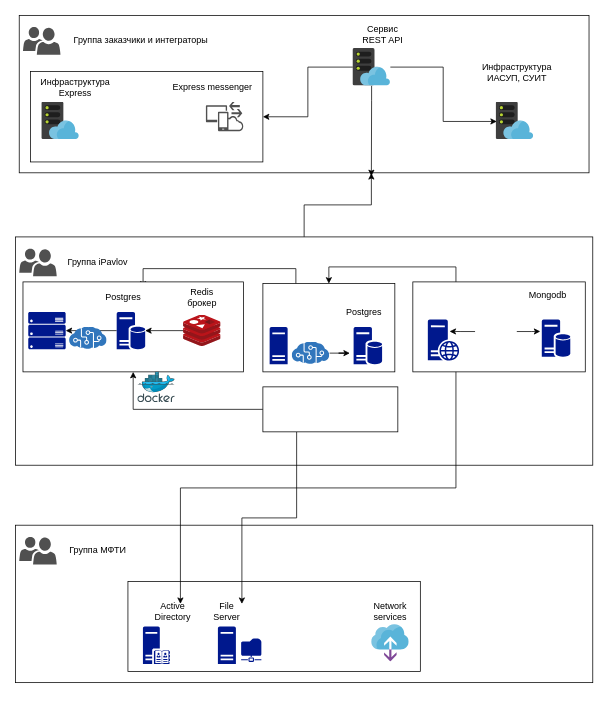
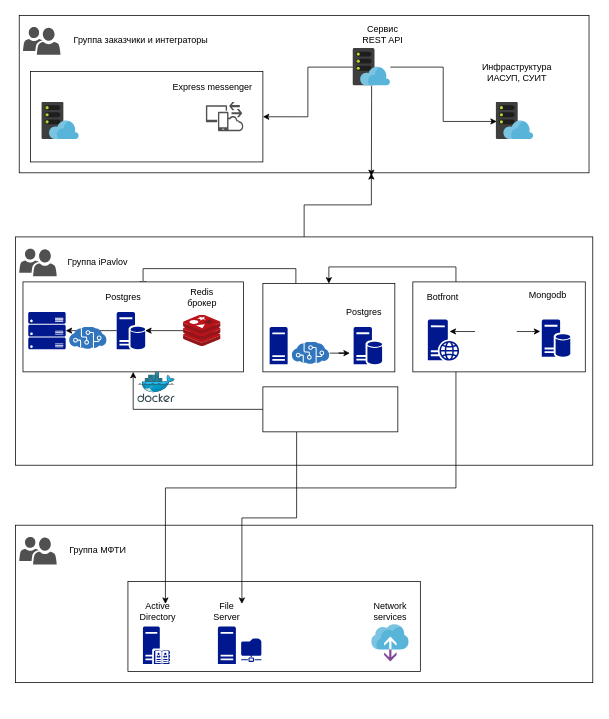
  <mxCell id="0" />
  <mxCell id="1" parent="0" />
  <mxCell id="2" value="" style="rounded=0;whiteSpace=wrap;html=1;" parent="1" vertex="1"><mxGeometry x="20" y="700" width="770" height="210" as="geometry" /></mxCell>
  <mxCell id="3" value="" style="pointerEvents=1;shadow=0;dashed=0;html=1;strokeColor=none;labelPosition=center;verticalLabelPosition=bottom;verticalAlign=top;align=center;fillColor=#505050;shape=mxgraph.mscae.intune.user_group" parent="1" vertex="1"><mxGeometry x="25" y="715.5" width="50" height="37" as="geometry" /></mxCell>
  <mxCell id="4" value="Группа МФТИ" style="text;html=1;strokeColor=none;fillColor=none;align=center;verticalAlign=middle;whiteSpace=wrap;rounded=0;" parent="1" vertex="1"><mxGeometry x="50" y="724" width="160" height="20" as="geometry" /></mxCell>
  <mxCell id="5" style="edgeStyle=orthogonalEdgeStyle;rounded=0;orthogonalLoop=1;jettySize=auto;html=1;exitX=0.5;exitY=0;exitDx=0;exitDy=0;entryX=0.618;entryY=1.002;entryDx=0;entryDy=0;entryPerimeter=0;" parent="1" source="6" target="14" edge="1"><mxGeometry relative="1" as="geometry"><mxPoint x="500" y="225.5" as="targetPoint" /></mxGeometry></mxCell>
  <mxCell id="6" value="" style="rounded=0;whiteSpace=wrap;html=1;" parent="1" vertex="1"><mxGeometry x="20" y="315.5" width="770" height="304.5" as="geometry" /></mxCell>
  <mxCell id="7" value="" style="pointerEvents=1;shadow=0;dashed=0;html=1;strokeColor=none;labelPosition=center;verticalLabelPosition=bottom;verticalAlign=top;align=center;fillColor=#505050;shape=mxgraph.mscae.intune.user_group" parent="1" vertex="1"><mxGeometry x="25" y="331" width="50" height="37" as="geometry" /></mxCell>
  <mxCell id="8" value="Группа iPavlov" style="text;html=1;strokeColor=none;fillColor=none;align=center;verticalAlign=middle;whiteSpace=wrap;rounded=0;" parent="1" vertex="1"><mxGeometry x="50" y="339.5" width="160" height="20" as="geometry" /></mxCell>
  <mxCell id="9" style="edgeStyle=orthogonalEdgeStyle;rounded=0;orthogonalLoop=1;jettySize=auto;html=1;exitX=0.25;exitY=0;exitDx=0;exitDy=0;entryX=0.5;entryY=0;entryDx=0;entryDy=0;" parent="1" source="10" target="12" edge="1"><mxGeometry relative="1" as="geometry" /></mxCell>
  <mxCell id="10" value="" style="rounded=0;whiteSpace=wrap;html=1;" parent="1" vertex="1"><mxGeometry x="550" y="375.5" width="230" height="120" as="geometry" /></mxCell>
  <mxCell id="11" style="edgeStyle=orthogonalEdgeStyle;rounded=0;orthogonalLoop=1;jettySize=auto;html=1;exitX=0.25;exitY=0;exitDx=0;exitDy=0;entryX=0.221;entryY=0.222;entryDx=0;entryDy=0;entryPerimeter=0;" parent="1" source="12" target="6" edge="1"><mxGeometry relative="1" as="geometry" /></mxCell>
  <mxCell id="12" value="" style="rounded=0;whiteSpace=wrap;html=1;" parent="1" vertex="1"><mxGeometry x="350" y="377.79" width="176" height="117.71" as="geometry" /></mxCell>
  <mxCell id="13" value="" style="rounded=0;whiteSpace=wrap;html=1;" parent="1" vertex="1"><mxGeometry x="30" y="375.5" width="294" height="120" as="geometry" /></mxCell>
  <mxCell id="14" value="" style="rounded=0;whiteSpace=wrap;html=1;" parent="1" vertex="1"><mxGeometry x="25" y="20" width="760" height="210" as="geometry" /></mxCell>
  <mxCell id="15" value="" style="aspect=fixed;pointerEvents=1;shadow=0;dashed=0;html=1;strokeColor=none;labelPosition=center;verticalLabelPosition=bottom;verticalAlign=top;align=center;fillColor=#00188D;shape=mxgraph.mscae.enterprise.web_server" parent="1" vertex="1"><mxGeometry x="570" y="425.5" width="41.8" height="55" as="geometry" /></mxCell>
  <mxCell id="16" value="" style="aspect=fixed;pointerEvents=1;shadow=0;dashed=0;html=1;strokeColor=none;labelPosition=center;verticalLabelPosition=bottom;verticalAlign=top;align=center;fillColor=#00188D;shape=mxgraph.azure.server_rack" parent="1" vertex="1"><mxGeometry x="37" y="415.5" width="50" height="50" as="geometry" /></mxCell>
  <mxCell id="17" style="edgeStyle=orthogonalEdgeStyle;rounded=0;orthogonalLoop=1;jettySize=auto;html=1;entryX=1;entryY=0.5;entryDx=0;entryDy=0;entryPerimeter=0;" parent="1" source="18" target="16" edge="1"><mxGeometry relative="1" as="geometry" /></mxCell>
  <mxCell id="18" value="" style="aspect=fixed;pointerEvents=1;shadow=0;dashed=0;html=1;strokeColor=none;labelPosition=center;verticalLabelPosition=bottom;verticalAlign=top;align=center;fillColor=#00188D;shape=mxgraph.mscae.enterprise.database_server" parent="1" vertex="1"><mxGeometry x="155" y="415.5" width="38" height="50" as="geometry" /></mxCell>
  <mxCell id="19" style="edgeStyle=orthogonalEdgeStyle;rounded=0;orthogonalLoop=1;jettySize=auto;html=1;entryX=1;entryY=0.5;entryDx=0;entryDy=0;entryPerimeter=0;" parent="1" source="20" target="18" edge="1"><mxGeometry relative="1" as="geometry" /></mxCell>
  <mxCell id="20" value="" style="aspect=fixed;html=1;points=[];align=center;image;fontSize=12;image=img/lib/mscae/Cache_Redis_Product.svg;" parent="1" vertex="1"><mxGeometry x="244" y="419.5" width="50" height="42" as="geometry" /></mxCell>
  <mxCell id="21" value="" style="pointerEvents=1;shadow=0;dashed=0;html=1;strokeColor=none;labelPosition=center;verticalLabelPosition=bottom;verticalAlign=top;align=center;fillColor=#505050;shape=mxgraph.mscae.intune.user_group" parent="1" vertex="1"><mxGeometry x="30" y="35.5" width="50" height="37" as="geometry" /></mxCell>
  <mxCell id="22" value="Группа заказчики и интеграторы" style="text;html=1;strokeColor=none;fillColor=none;align=center;verticalAlign=middle;whiteSpace=wrap;rounded=0;" parent="1" vertex="1"><mxGeometry x="55" y="44" width="265" height="20" as="geometry" /></mxCell>
  <mxCell id="23" value="" style="aspect=fixed;html=1;points=[];align=center;image;fontSize=12;image=img/lib/mscae/WebHosting.svg;" parent="1" vertex="1"><mxGeometry x="661" y="135.5" width="50" height="50" as="geometry" /></mxCell>
  <mxCell id="24" value="&lt;div&gt;Инфраструктура&lt;/div&gt;&lt;div&gt;ИАСУП, СУИТ&lt;/div&gt;" style="text;html=1;strokeColor=none;fillColor=none;align=center;verticalAlign=middle;whiteSpace=wrap;rounded=0;" parent="1" vertex="1"><mxGeometry x="613" y="85.5" width="152" height="20" as="geometry" /></mxCell>
  <mxCell id="25" value="" style="rounded=0;whiteSpace=wrap;html=1;" parent="1" vertex="1"><mxGeometry x="40" y="95" width="310" height="120.5" as="geometry" /></mxCell>
  <mxCell id="26" value="" style="aspect=fixed;html=1;points=[];align=center;image;fontSize=12;image=img/lib/mscae/WebHosting.svg;" parent="1" vertex="1"><mxGeometry x="55" y="135.5" width="50" height="50" as="geometry" /></mxCell>
- <mxCell id="27" value="&lt;div&gt;Инфраструктура &lt;br&gt;&lt;/div&gt;&lt;div&gt;Express&lt;/div&gt;" style="text;html=1;strokeColor=none;fillColor=none;align=center;verticalAlign=middle;whiteSpace=wrap;rounded=0;" parent="1" vertex="1"><mxGeometry x="45" y="105.5" width="110" height="20" as="geometry" /></mxCell>
  <mxCell id="28" value="" style="pointerEvents=1;shadow=0;dashed=0;html=1;strokeColor=none;labelPosition=center;verticalLabelPosition=bottom;verticalAlign=top;align=center;fillColor=#505050;shape=mxgraph.mscae.intune.hybrid" parent="1" vertex="1"><mxGeometry x="274" y="135.5" width="50" height="39" as="geometry" /></mxCell>
  <mxCell id="29" value="Express messenger" style="text;html=1;strokeColor=none;fillColor=none;align=center;verticalAlign=middle;whiteSpace=wrap;rounded=0;" parent="1" vertex="1"><mxGeometry x="207" y="105.5" width="152" height="20" as="geometry" /></mxCell>
  <mxCell id="30" value="&lt;div&gt;Сервис &lt;br&gt;&lt;/div&gt;&lt;div&gt;REST API&lt;/div&gt;" style="text;html=1;strokeColor=none;fillColor=none;align=center;verticalAlign=middle;whiteSpace=wrap;rounded=0;" parent="1" vertex="1"><mxGeometry x="470" y="35.5" width="80" height="20" as="geometry" /></mxCell>
  <mxCell id="31" style="edgeStyle=orthogonalEdgeStyle;rounded=0;orthogonalLoop=1;jettySize=auto;html=1;entryX=1;entryY=0.5;entryDx=0;entryDy=0;" parent="1" source="34" target="25" edge="1"><mxGeometry relative="1" as="geometry" /></mxCell>
  <mxCell id="32" style="edgeStyle=orthogonalEdgeStyle;rounded=0;orthogonalLoop=1;jettySize=auto;html=1;entryX=0.02;entryY=0.52;entryDx=0;entryDy=0;entryPerimeter=0;" parent="1" source="34" target="23" edge="1"><mxGeometry relative="1" as="geometry" /></mxCell>
  <mxCell id="33" style="edgeStyle=orthogonalEdgeStyle;rounded=0;orthogonalLoop=1;jettySize=auto;html=1;entryX=0.618;entryY=1.021;entryDx=0;entryDy=0;entryPerimeter=0;" parent="1" source="34" target="14" edge="1"><mxGeometry relative="1" as="geometry" /></mxCell>
  <mxCell id="34" value="" style="aspect=fixed;html=1;points=[];align=center;image;fontSize=12;image=img/lib/mscae/WebHosting.svg;" parent="1" vertex="1"><mxGeometry x="470" y="64" width="50" height="50" as="geometry" /></mxCell>
  <mxCell id="35" value="" style="group" parent="1" vertex="1" connectable="0"><mxGeometry x="359" y="435.5" width="80" height="50" as="geometry" /></mxCell>
  <mxCell id="36" value="" style="aspect=fixed;html=1;points=[];align=center;image;fontSize=12;image=img/lib/mscae/Cognitive_Services.svg;" parent="35" vertex="1"><mxGeometry x="30" y="20" width="50" height="30" as="geometry" /></mxCell>
  <mxCell id="37" value="" style="aspect=fixed;pointerEvents=1;shadow=0;dashed=0;html=1;strokeColor=none;labelPosition=center;verticalLabelPosition=bottom;verticalAlign=top;align=center;fillColor=#00188D;shape=mxgraph.mscae.enterprise.server_generic" parent="35" vertex="1"><mxGeometry width="24" height="50" as="geometry" /></mxCell>
  <mxCell id="38" value="Redis брокер" style="text;html=1;strokeColor=none;fillColor=none;align=center;verticalAlign=middle;whiteSpace=wrap;rounded=0;" parent="1" vertex="1"><mxGeometry x="240" y="385.5" width="58" height="20" as="geometry" /></mxCell>
  <mxCell id="39" value="Postgres" style="text;html=1;strokeColor=none;fillColor=none;align=center;verticalAlign=middle;whiteSpace=wrap;rounded=0;" parent="1" vertex="1"><mxGeometry x="135" y="385.5" width="58" height="20" as="geometry" /></mxCell>
  <mxCell id="40" value="" style="aspect=fixed;html=1;points=[];align=center;image;fontSize=12;image=img/lib/mscae/Cognitive_Services.svg;" parent="1" vertex="1"><mxGeometry x="92" y="435.5" width="50" height="30" as="geometry" /></mxCell>
+ <mxCell id="41" value="Botfront" style="text;html=1;strokeColor=none;fillColor=none;align=center;verticalAlign=middle;whiteSpace=wrap;rounded=0;" parent="1" vertex="1"><mxGeometry x="570" y="385.5" width="40" height="20" as="geometry" /></mxCell>
  <mxCell id="42" style="edgeStyle=orthogonalEdgeStyle;rounded=0;orthogonalLoop=1;jettySize=auto;html=1;entryX=0.694;entryY=0.291;entryDx=0;entryDy=0;entryPerimeter=0;" parent="1" source="44" target="15" edge="1"><mxGeometry relative="1" as="geometry" /></mxCell>
  <mxCell id="43" style="edgeStyle=orthogonalEdgeStyle;rounded=0;orthogonalLoop=1;jettySize=auto;html=1;entryX=-0.053;entryY=0.32;entryDx=0;entryDy=0;entryPerimeter=0;" parent="1" source="44" target="51" edge="1"><mxGeometry relative="1" as="geometry" /></mxCell>
  <mxCell id="44" value="" style="shape=image;verticalLabelPosition=bottom;labelBackgroundColor=#ffffff;verticalAlign=top;aspect=fixed;imageAspect=0;image=https://www.yaz.co.jp/tec-blog/wp/wp-content/uploads/2017/06/nginx-logo-224x192.png;" parent="1" vertex="1"><mxGeometry x="633" y="417.79" width="55.67" height="47.71" as="geometry" /></mxCell>
  <mxCell id="45" value="" style="rounded=0;whiteSpace=wrap;html=1;" parent="1" vertex="1"><mxGeometry x="170" y="775" width="390" height="120" as="geometry" /></mxCell>
- <mxCell id="46" value="Active Directory" style="text;html=1;strokeColor=none;fillColor=none;align=center;verticalAlign=middle;whiteSpace=wrap;rounded=0;" parent="1" vertex="1"><mxGeometry x="210" y="805" width="40" height="20" as="geometry" /></mxCell>
+ <mxCell id="46" value="Active Directory" style="text;html=1;strokeColor=none;fillColor=none;align=center;verticalAlign=middle;whiteSpace=wrap;rounded=0;" parent="1" vertex="1"><mxGeometry x="190" y="805" width="40" height="20" as="geometry" /></mxCell>
  <mxCell id="47" value="" style="aspect=fixed;pointerEvents=1;shadow=0;dashed=0;html=1;strokeColor=none;labelPosition=center;verticalLabelPosition=bottom;verticalAlign=top;align=center;fillColor=#00188D;shape=mxgraph.mscae.enterprise.server_directory" parent="1" vertex="1"><mxGeometry x="190" y="835" width="36" height="50" as="geometry" /></mxCell>
  <mxCell id="48" value="" style="aspect=fixed;pointerEvents=1;shadow=0;dashed=0;html=1;strokeColor=none;labelPosition=center;verticalLabelPosition=bottom;verticalAlign=top;align=center;fillColor=#00188D;shape=mxgraph.mscae.enterprise.server_generic" parent="1" vertex="1"><mxGeometry x="290" y="835" width="24" height="50" as="geometry" /></mxCell>
  <mxCell id="49" value="" style="aspect=fixed;pointerEvents=1;shadow=0;dashed=0;html=1;strokeColor=none;labelPosition=center;verticalLabelPosition=bottom;verticalAlign=top;align=center;fillColor=#00188D;shape=mxgraph.mscae.enterprise.shared_folder" parent="1" vertex="1"><mxGeometry x="321" y="851" width="27" height="31.4" as="geometry" /></mxCell>
  <mxCell id="50" value="File Server" style="text;html=1;strokeColor=none;fillColor=none;align=center;verticalAlign=middle;whiteSpace=wrap;rounded=0;" parent="1" vertex="1"><mxGeometry x="282" y="805" width="40" height="20" as="geometry" /></mxCell>
  <mxCell id="51" value="" style="aspect=fixed;pointerEvents=1;shadow=0;dashed=0;html=1;strokeColor=none;labelPosition=center;verticalLabelPosition=bottom;verticalAlign=top;align=center;fillColor=#00188D;shape=mxgraph.mscae.enterprise.database_server" parent="1" vertex="1"><mxGeometry x="722" y="425.5" width="38" height="50" as="geometry" /></mxCell>
  <mxCell id="52" value="Mongodb" style="text;html=1;strokeColor=none;fillColor=none;align=center;verticalAlign=middle;whiteSpace=wrap;rounded=0;" parent="1" vertex="1"><mxGeometry x="710" y="382.79" width="40" height="20" as="geometry" /></mxCell>
  <mxCell id="53" value="" style="aspect=fixed;html=1;points=[];align=center;image;fontSize=12;image=https://webinaronline.ir/userfiles/files/1/LOGO/redmine.png;" parent="1" vertex="1"><mxGeometry x="335" y="783.78" width="185.9" height="152.44" as="geometry" /></mxCell>
  <mxCell id="54" value="" style="aspect=fixed;html=1;points=[];align=center;image;fontSize=12;image=img/lib/mscae/On_Premises_Data_Gateways.svg;" parent="1" vertex="1"><mxGeometry x="495" y="832.4" width="50" height="50" as="geometry" /></mxCell>
  <mxCell id="55" value="Network services" style="text;html=1;strokeColor=none;fillColor=none;align=center;verticalAlign=middle;whiteSpace=wrap;rounded=0;" parent="1" vertex="1"><mxGeometry x="500" y="805" width="40" height="20" as="geometry" /></mxCell>
  <mxCell id="56" style="edgeStyle=orthogonalEdgeStyle;rounded=0;orthogonalLoop=1;jettySize=auto;html=1;exitX=0.25;exitY=1;exitDx=0;exitDy=0;entryX=0.75;entryY=0;entryDx=0;entryDy=0;" parent="1" source="10" target="46" edge="1"><mxGeometry relative="1" as="geometry"><mxPoint x="70" y="745.5" as="targetPoint" /></mxGeometry></mxCell>
  <mxCell id="57" value="" style="shape=image;verticalLabelPosition=bottom;labelBackgroundColor=#ffffff;verticalAlign=top;aspect=fixed;imageAspect=0;image=https://igorosa.com/wp-content/uploads/2020/01/fast-api-400.png;" parent="1" vertex="1"><mxGeometry x="355.67" y="400.5" width="83.33" height="30" as="geometry" /></mxCell>
  <mxCell id="58" style="edgeStyle=orthogonalEdgeStyle;rounded=0;orthogonalLoop=1;jettySize=auto;html=1;exitX=0;exitY=0.5;exitDx=0;exitDy=0;entryX=0.5;entryY=1;entryDx=0;entryDy=0;" parent="1" source="60" target="13" edge="1"><mxGeometry relative="1" as="geometry" /></mxCell>
  <mxCell id="59" style="edgeStyle=orthogonalEdgeStyle;rounded=0;orthogonalLoop=1;jettySize=auto;html=1;exitX=0.25;exitY=1;exitDx=0;exitDy=0;entryX=1;entryY=0;entryDx=0;entryDy=0;" parent="1" source="60" target="50" edge="1"><mxGeometry relative="1" as="geometry" /></mxCell>
  <mxCell id="60" value="" style="rounded=0;whiteSpace=wrap;html=1;" parent="1" vertex="1"><mxGeometry x="350" y="515.5" width="180" height="60" as="geometry" /></mxCell>
  <mxCell id="61" value="" style="shape=image;verticalLabelPosition=bottom;labelBackgroundColor=#ffffff;verticalAlign=top;aspect=fixed;imageAspect=0;image=https://s19386.pcdn.co/wp-content/uploads/2018/08/GitLab-Logo-Home-Page-1-300x95.png;" parent="1" vertex="1"><mxGeometry x="365.9" y="523" width="142.11" height="45" as="geometry" /></mxCell>
  <mxCell id="62" value="" style="aspect=fixed;pointerEvents=1;shadow=0;dashed=0;html=1;strokeColor=none;labelPosition=center;verticalLabelPosition=bottom;verticalAlign=top;align=center;fillColor=#00188D;shape=mxgraph.mscae.enterprise.database_server" parent="1" vertex="1"><mxGeometry x="471" y="435.5" width="38" height="50" as="geometry" /></mxCell>
  <mxCell id="63" value="Postgres" style="text;html=1;strokeColor=none;fillColor=none;align=center;verticalAlign=middle;whiteSpace=wrap;rounded=0;" parent="1" vertex="1"><mxGeometry x="456" y="405.5" width="58" height="20" as="geometry" /></mxCell>
  <mxCell id="64" style="edgeStyle=orthogonalEdgeStyle;rounded=0;orthogonalLoop=1;jettySize=auto;html=1;entryX=-0.132;entryY=0.7;entryDx=0;entryDy=0;entryPerimeter=0;" parent="1" source="36" target="62" edge="1"><mxGeometry relative="1" as="geometry" /></mxCell>
  <mxCell id="65" value="" style="aspect=fixed;html=1;points=[];align=center;image;fontSize=12;image=img/lib/mscae/Docker.svg;" parent="1" vertex="1"><mxGeometry x="183" y="495.5" width="50" height="41" as="geometry" /></mxCell>
